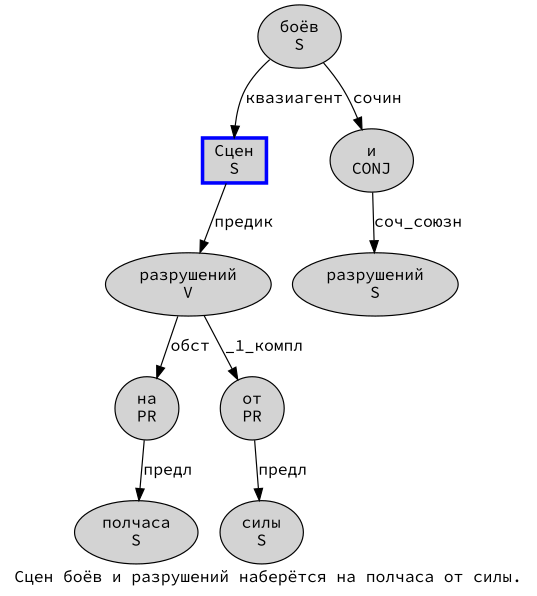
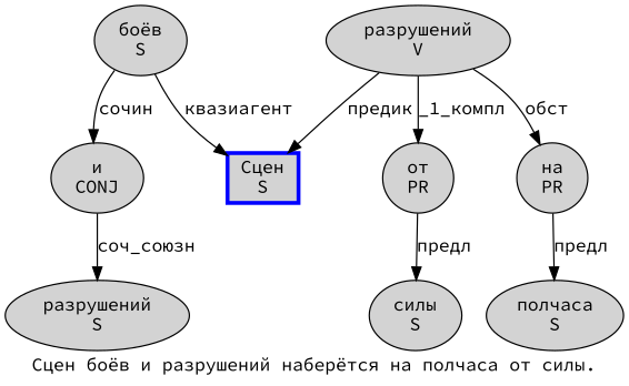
  digraph {
    fontname="Source Code Pro"
    label="Сцен боёв и разрушений наберётся на полчаса от силы."
    node [fillcolor=lightgray fontname="Source Code Pro" penwidth=1 shape=ellipse style=filled]
    edge [fontname="Source Code Pro"]
    n1 [color=blue label="Сцен\nS" penwidth=3 shape=box]
    n2 [label="боёв\nS"]
    n3 [label="и\nCONJ"]
    n4 [label="разрушений\nS"]
    n5 [label="разрушений\nV"]
    n6 [label="на\nPR"]
    n7 [label="от\nPR"]
    n8 [label="полчаса\nS"]
    n9 [label="силы\nS"]
    n2 -> n1 [label="квазиагент"]
    n2 -> n3 [label="сочин"]
    n3 -> n4 [label="соч_союзн"]
-   n1 -> n5 [label="предик"]
+   n5 -> n1 [label="предик"]
    n5 -> n6 [label="обст"]
    n5 -> n7 [label="_1_компл"]
    n6 -> n8 [label="предл"]
    n7 -> n9 [label="предл"]
  }
